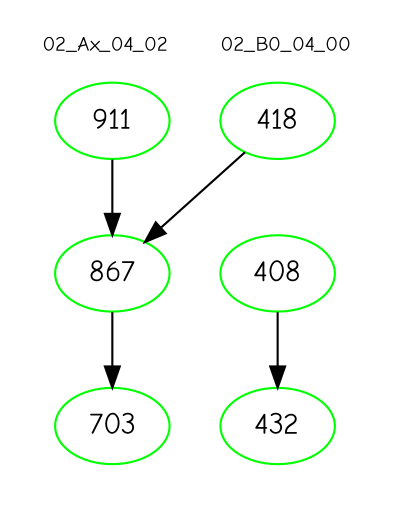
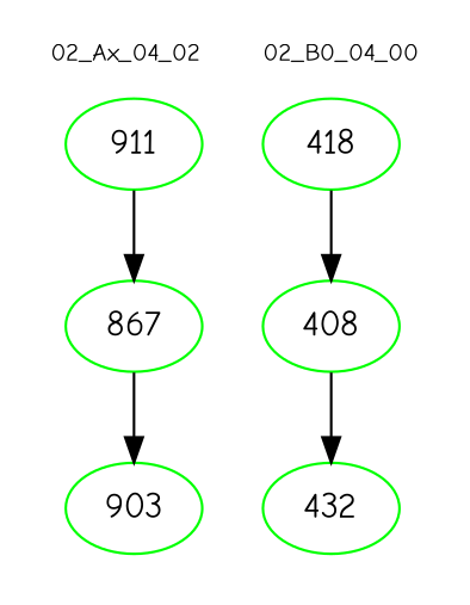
  digraph {
    fontname="Comic Neue"
    node [color=green fontname="Comic Neue"]
    edge [color=black fontname="Comic Neue"]
    n1 [label=911]
    n2 [label=867]
-   n3 [label=703]
+   n3 [label=903]
    n4 [label=418]
    n5 [label=408]
    n6 [label=432]
    subgraph cluster_1 {
      color=white
      fontsize=10
      label="02_Ax_04_02"
      n1
      n2
      n3
    }
    subgraph cluster_2 {
      color=white
      fontsize=10
      label="02_B0_04_00"
      n4
      n5
      n6
    }
    n1 -> n2
    n2 -> n3
-   n4 -> n2
+   n4 -> n5
    n5 -> n6
  }
